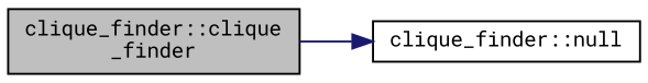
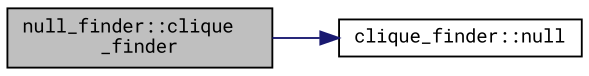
  digraph {
    rankdir=LR
    fontname="Roboto Mono"
    node [color=black fontname="Roboto Mono" fontsize=10 shape=record style=filled]
-   n1 [fillcolor=grey75 fontcolor=black height=0.2 label="clique_finder::clique\l_finder" width=0.4]
+   n1 [fillcolor=grey75 fontcolor=black height=0.2 label="null_finder::clique\l_finder" width=0.4]
    n2 [fillcolor=white height=0.2 label="clique_finder::null" width=0.4]
    n1 -> n2 [color=midnightblue fontname="Roboto Mono" fontsize=10 labelfontname=Helvetica labelfontsize=10 style=solid]
  }
